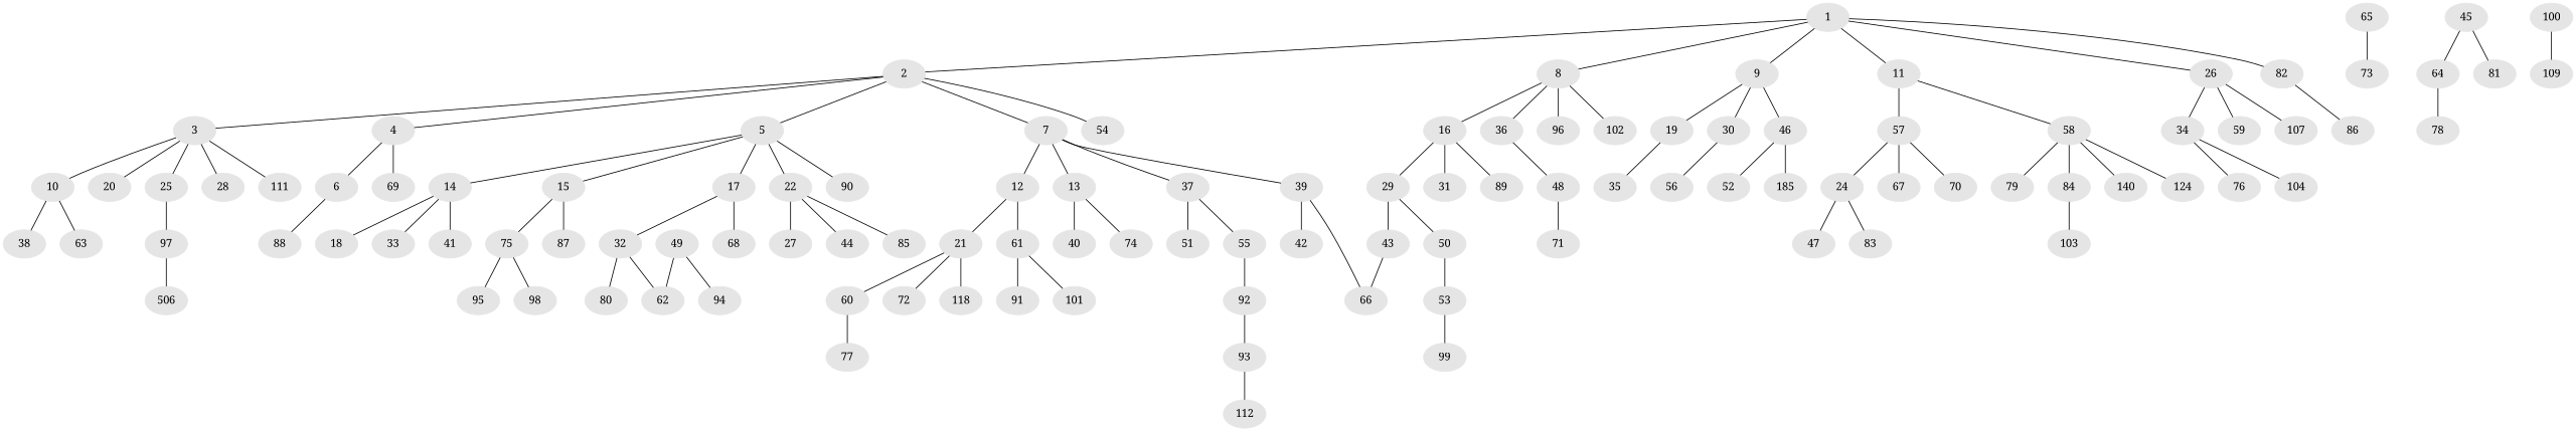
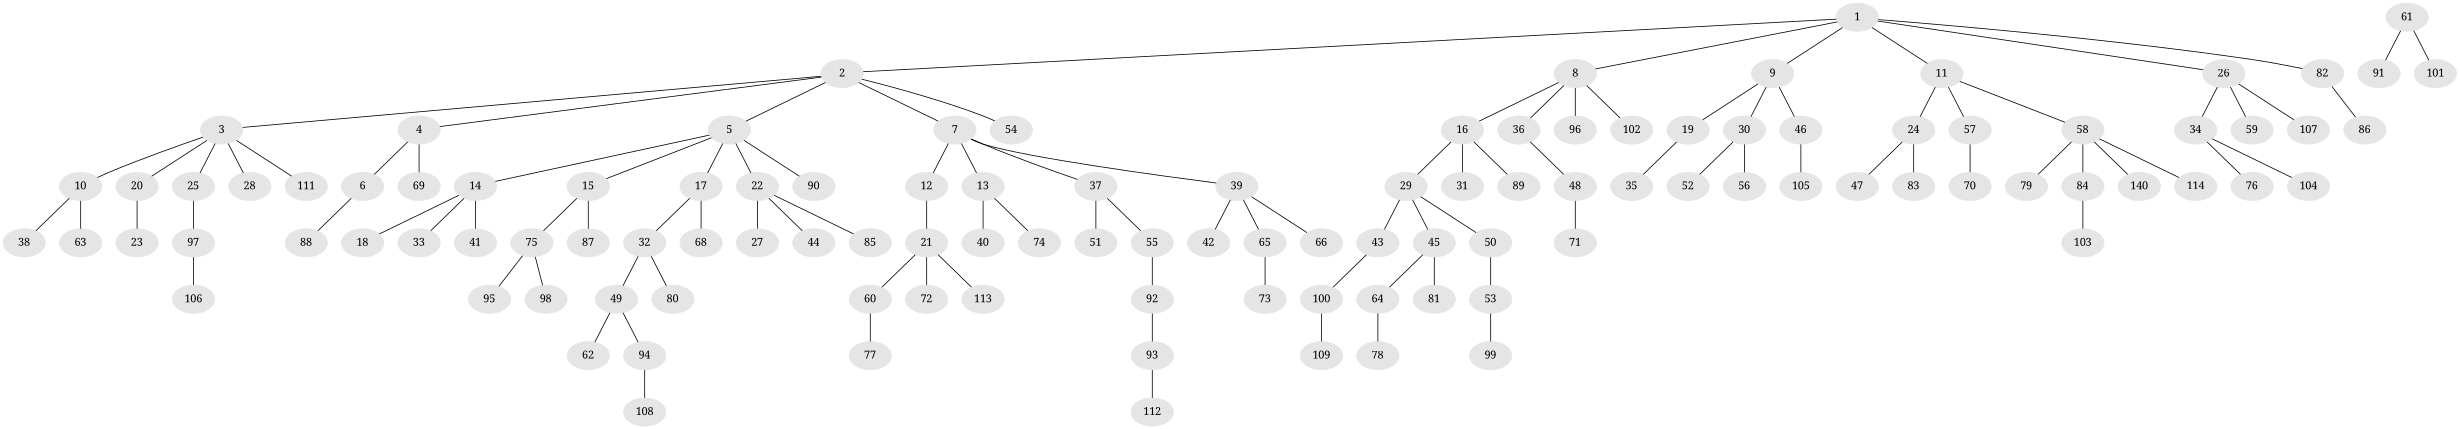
  graph {
    fontname="Noto Serif"
    node [color=gray90 fontname="Noto Serif" style=filled]
    edge [fontname="Noto Serif"]
    1
    2
    8
    9
    11
    26
    82
    3
    4
    5
    7
    54
    16
    36
    96
    102
    19
    30
    46
    24
    57
    58
    34
    59
    107
    86
    10
    20
    25
    28
    111
    6
    69
    14
    15
    17
    22
    90
    12
    13
    37
    39
    38
    63
+   23
    97
    88
    18
    33
    41
    75
    87
    32
    68
    27
    44
    85
    21
    61
    40
    74
    51
    55
    42
    65
    66
    29
    31
    89
    48
    35
    52
    56
-   105 [label=185]
+   105
    47
    83
-   67
    70
    79
    84
    n81 [label=140]
-   114 [label=124]
+   114
    60
    72
-   113 [label=118]
+   113
    91
    101
    95
    98
    43
    45
    50
    49
    80
    77
-   106 [label=506]
+   106
    76
    104
    100
    64
    81
    53
    62
    94
    71
    92
    73
    109
    78
+   108
    99
    93
    103
    112
    1 -- 2
    1 -- 8
    1 -- 9
    1 -- 11
    1 -- 26
    1 -- 82
    2 -- 3
    2 -- 4
    2 -- 5
    2 -- 7
    2 -- 54
    8 -- 16
    8 -- 36
    8 -- 96
    8 -- 102
    9 -- 19
    9 -- 30
    9 -- 46
-   57 -- 24
+   11 -- 24
    11 -- 57
    11 -- 58
    26 -- 34
    26 -- 59
    26 -- 107
    82 -- 86
    3 -- 10
    3 -- 20
    3 -- 25
    3 -- 28
    3 -- 111
    4 -- 6
    4 -- 69
    5 -- 14
    5 -- 15
    5 -- 17
    5 -- 22
    5 -- 90
    7 -- 12
    7 -- 13
    7 -- 37
    7 -- 39
    16 -- 29
    16 -- 31
    16 -- 89
    36 -- 48
    19 -- 35
-   46 -- 52
+   30 -- 52
    30 -- 56
    46 -- 105
    24 -- 47
    24 -- 83
-   57 -- 67
    57 -- 70
    58 -- 79
    58 -- 84
    58 -- n81
    58 -- 114
    34 -- 76
    34 -- 104
    10 -- 38
    10 -- 63
+   20 -- 23
    25 -- 97
    6 -- 88
    14 -- 18
    14 -- 33
    14 -- 41
    15 -- 75
    15 -- 87
    17 -- 32
    17 -- 68
    22 -- 27
    22 -- 44
    22 -- 85
    12 -- 21
-   12 -- 61
    13 -- 40
    13 -- 74
    37 -- 51
    37 -- 55
    39 -- 42
+   39 -- 65
    39 -- 66
    97 -- 106
    75 -- 95
    75 -- 98
-   32 -- 62
+   32 -- 49
    32 -- 80
    21 -- 60
    21 -- 72
    21 -- 113
    61 -- 91
    61 -- 101
    55 -- 92
    65 -- 73
    29 -- 43
+   29 -- 45
    29 -- 50
    48 -- 71
    84 -- 103
    60 -- 77
-   43 -- 66
+   43 -- 100
    45 -- 64
    45 -- 81
    50 -- 53
    49 -- 62
    49 -- 94
    100 -- 109
    64 -- 78
    53 -- 99
+   94 -- 108
    92 -- 93
    93 -- 112
  }
